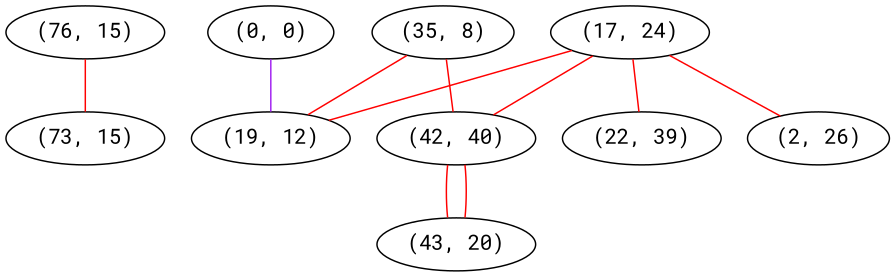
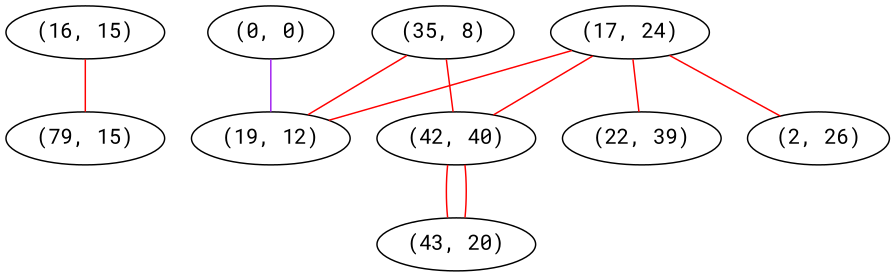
  graph {
    fontname="Roboto Mono"
    node [fontname="Roboto Mono"]
    edge [color=red fontname="Roboto Mono" weight=1]
-   "(76, 15)"
-   "(73, 15)"
+   "(76, 15)" [label="(16, 15)"]
+   "(73, 15)" [label="(79, 15)"]
    "(0, 0)"
    "(19, 12)"
    "(35, 8)"
    n6 [label="(42, 40)"]
    "(43, 20)"
    "(17, 24)"
    "(22, 39)"
    "(2, 26)"
    "(76, 15)" -- "(73, 15)"
    "(0, 0)" -- "(19, 12)" [color=purple weight=4]
    "(35, 8)" -- "(19, 12)"
    "(35, 8)" -- n6
    n6 -- "(43, 20)"
    n6 -- "(43, 20)"
    "(17, 24)" -- "(19, 12)"
    "(17, 24)" -- n6
    "(17, 24)" -- "(22, 39)"
    "(17, 24)" -- "(2, 26)"
  }
